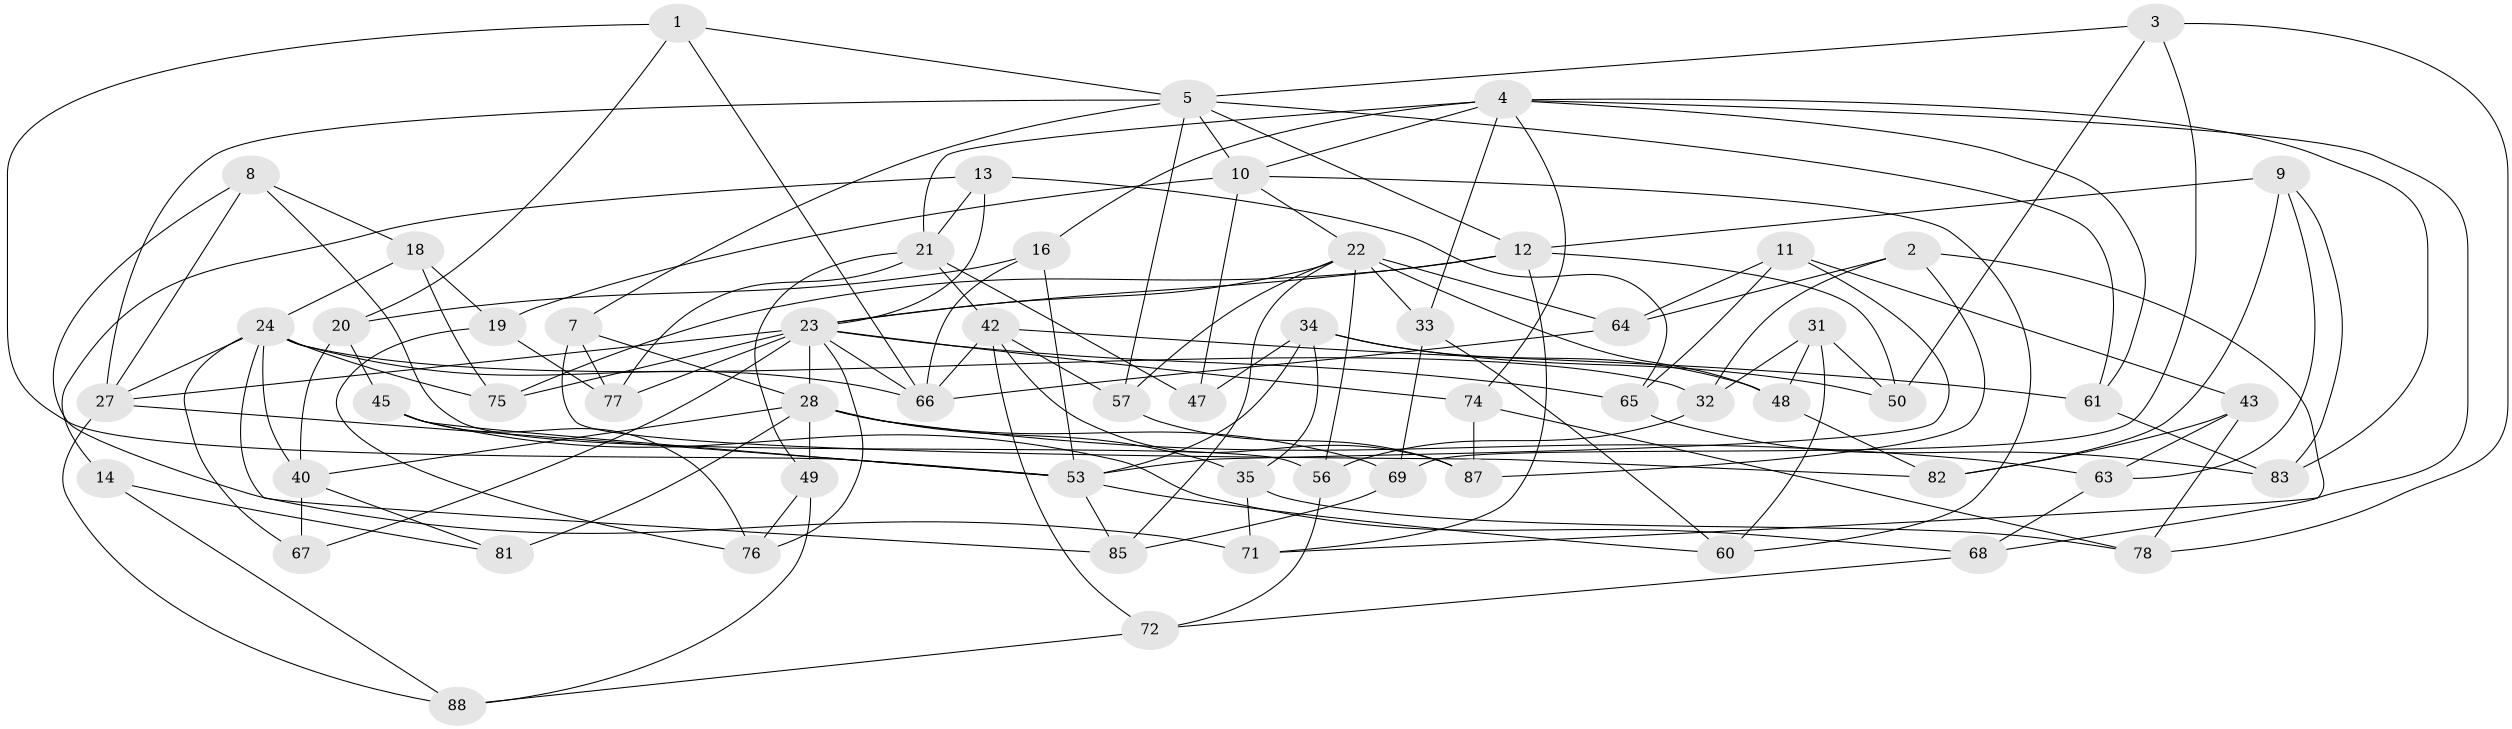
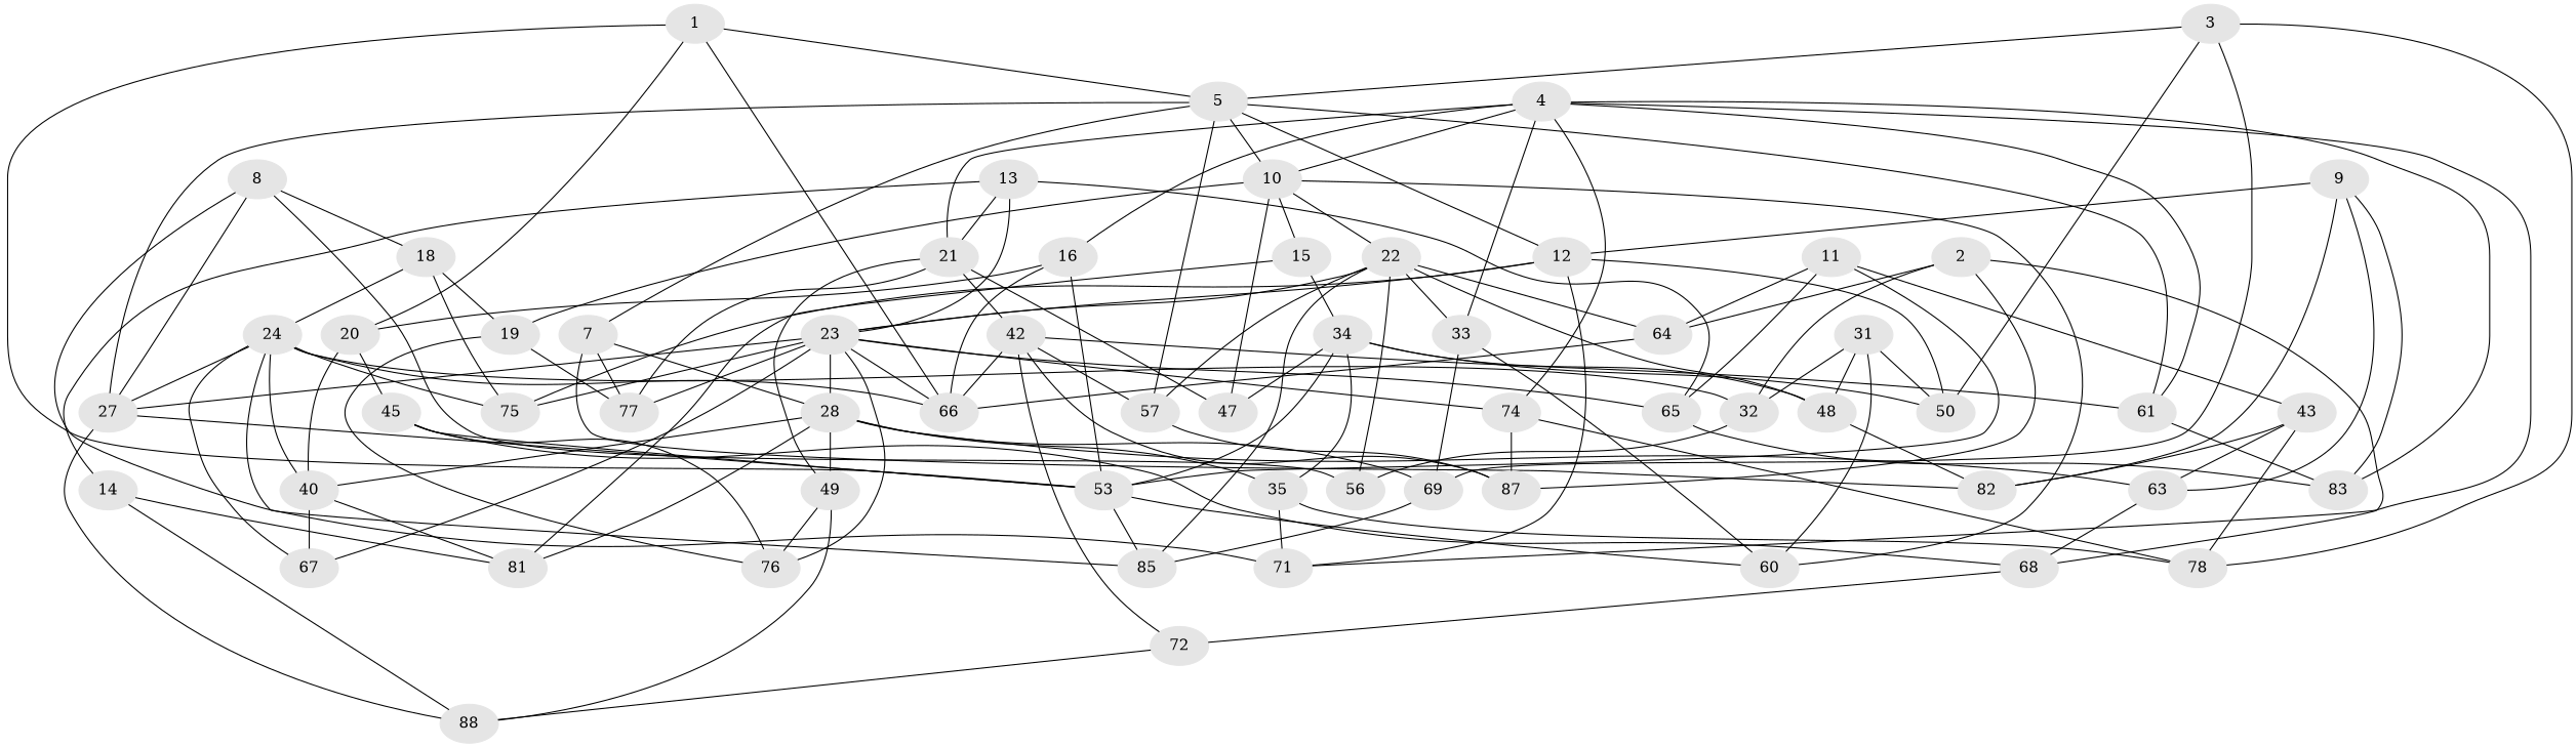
  graph {
    node [color=gray90 style=filled]
    5 [super="+26"]
    10 [super="+39+51"]
    61
    7
    12 [super="+58"]
    27 [super="+37"]
    57
    1
    20
    53 [super="+59+55"]
    66 [super="+86+80"]
    40 [super="+54"]
    45
    60
    85
    2
    32
    64
    68
    87
    56
    72
    3
    50
    69
    78
    4 [super="+17+6"]
    16
    21 [super="+36"]
    33
    71
    74
    83
+   15
    19
    22 [super="+25+89"]
    47
    77
    42 [super="+52"]
    49
    28 [super="+46+30"]
    82
    23 [super="+79+44+29"]
    75
    88
    63
    81
    35
    8
    18
    24 [super="+73+38"]
    9
    34 [super="+41"]
    76
    48
    11
    43
    65
    67
    13
    14
    31
    5 -- 10
    5 -- 61
    5 -- 7
    5 -- 12
    5 -- 27
    5 -- 57
    10 -- 60
+   10 -- 15
    10 -- 19
    10 -- 22
    10 -- 47 [weight=2]
    61 -- 83
    7 -- 77
    7 -- 28
    7 -- 82
    12 -- 50
    12 -- 71
    12 -- 23
    12 -- 75
    27 -- 53
    27 -- 88
    57 -- 87
    1 -- 5
    1 -- 20
    1 -- 53
    1 -- 66
    20 -- 40
    20 -- 45
    53 -- 60
    53 -- 85
    40 -- 81
    40 -- 67
    45 -- 53
    45 -- 68
    45 -- 76
    2 -- 32
    2 -- 64
    2 -- 68
    2 -- 87
    32 -- 56
    64 -- 66
    68 -- 72
-   56 -- 72
    72 -- 88
    3 -- 5
    3 -- 50
    3 -- 69
    3 -- 78
    69 -- 85
    4 -- 10
    4 -- 61
    4 -- 16
    4 -- 21
    4 -- 33
    4 -- 71
    4 -- 74
    4 -- 83
    16 -- 20
    16 -- 53
    16 -- 66
    21 -- 47
    21 -- 77
    21 -- 42
    21 -- 49
    33 -- 60
    33 -- 69
    74 -- 87
    74 -- 78
+   15 -- 81
+   15 -- 34
    19 -- 77
    19 -- 76
    22 -- 57
    22 -- 85
    22 -- 64
    22 -- 56
    22 -- 33
    22 -- 23
    22 -- 48
    42 -- 61
    42 -- 57
    42 -- 66
    42 -- 87
    42 -- 72
    49 -- 88
    49 -- 76
    28 -- 40
    28 -- 69
    28 -- 49
    28 -- 63
    28 -- 81
    28 -- 35
    23 -- 27
    23 -- 66
    23 -- 74
    23 -- 77
    23 -- 28
    23 -- 75
    23 -- 76
    23 -- 65
    23 -- 67
    63 -- 68
    35 -- 78
    35 -- 71
    8 -- 27
    8 -- 56
    8 -- 71
    8 -- 18
    18 -- 19
    18 -- 75
    18 -- 24
    24 -- 27
    24 -- 66 [weight=2]
    24 -- 40 [weight=2]
    24 -- 85
    24 -- 32
    24 -- 75
    24 -- 67
    9 -- 12
    9 -- 83
    9 -- 82
    9 -- 63
    34 -- 53
    34 -- 50
    34 -- 47
    34 -- 35
    34 -- 48
    48 -- 82
    11 -- 53
    11 -- 64
    11 -- 43
    11 -- 65
    43 -- 78
    43 -- 82
    43 -- 63
    65 -- 83
    13 -- 21
    13 -- 23
    13 -- 65
    13 -- 14
    14 -- 88
    14 -- 81
    31 -- 60
    31 -- 32
    31 -- 50
    31 -- 48
  }
